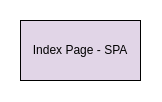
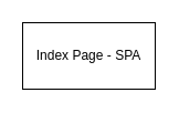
  <mxCell id="0" />
  <mxCell id="1" parent="0" />
- <mxCell id="2" value="Index Page - SPA" style="rounded=0;whiteSpace=wrap;html=1;fillColor=#e1d5e7;" vertex="1" parent="1"><mxGeometry x="20" y="20" width="120" height="60" as="geometry" /></mxCell>
+ <mxCell id="2" value="Index Page - SPA" style="rounded=0;whiteSpace=wrap;html=1;" vertex="1" parent="1"><mxGeometry x="20" y="20" width="120" height="60" as="geometry" /></mxCell>
